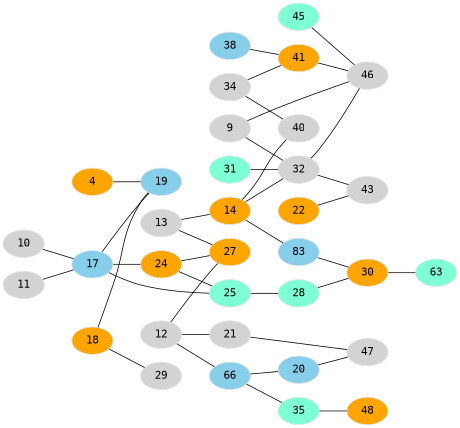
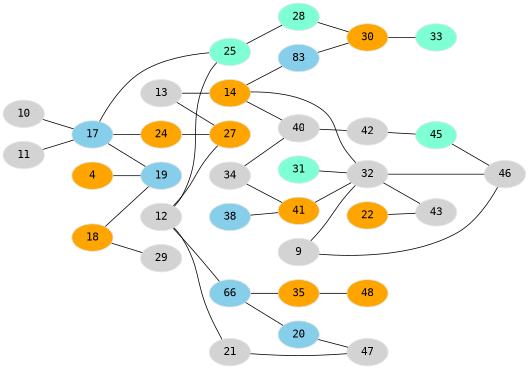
  graph {
    fontname="DejaVu Sans Mono"
    rankdir=LR
    node [color=gray90 fillcolor=lightgrey fontname="DejaVu Sans Mono" style=filled]
    edge [fontname="DejaVu Sans Mono" weight=1.0]
    4 [fillcolor=orange]
    19 [fillcolor=skyblue]
    9
    32
    46
    43
    17 [fillcolor=skyblue]
    10
    25 [fillcolor=aquamarine]
    24 [fillcolor=orange]
    11
    n12 [fillcolor=skyblue label=66]
    12
    21
    27 [fillcolor=orange]
    20 [fillcolor=skyblue]
-   35 [fillcolor=aquamarine]
+   35 [fillcolor=orange]
    47
    28 [fillcolor=aquamarine]
    13
    14 [fillcolor=orange]
    n22 [fillcolor=skyblue label=83]
    40
    30 [fillcolor=orange]
+   42
    48 [fillcolor=orange]
    18 [fillcolor=orange]
    29
    22 [fillcolor=orange]
-   33 [fillcolor=aquamarine label=63]
+   33 [fillcolor=aquamarine]
    31 [fillcolor=aquamarine]
    34
    41 [fillcolor=orange]
    38 [fillcolor=skyblue]
    45 [fillcolor=aquamarine]
    4 -- 19
    9 -- 32
    9 -- 46
    32 -- 46
    32 -- 43
    17 -- 19
    17 -- 25
    17 -- 24
    10 -- 17
    25 -- 28
    24 -- 27
    11 -- 17
    n12 -- 20
    n12 -- 35
-   24 -- 25 [weight=2.0]
+   12 -- 25 [weight=2.0]
    12 -- n12
    12 -- 21
    12 -- 27
    21 -- 47
    20 -- 47
    35 -- 48
    28 -- 30
    13 -- 27
    13 -- 14
    14 -- 32
    14 -- n22
    14 -- 40
    n22 -- 30
+   40 -- 42
    30 -- 33
+   42 -- 45
    18 -- 19
    18 -- 29
    22 -- 43
    31 -- 32
    34 -- 40
    34 -- 41
-   41 -- 46
+   41 -- 32
    38 -- 41
    45 -- 46
  }
